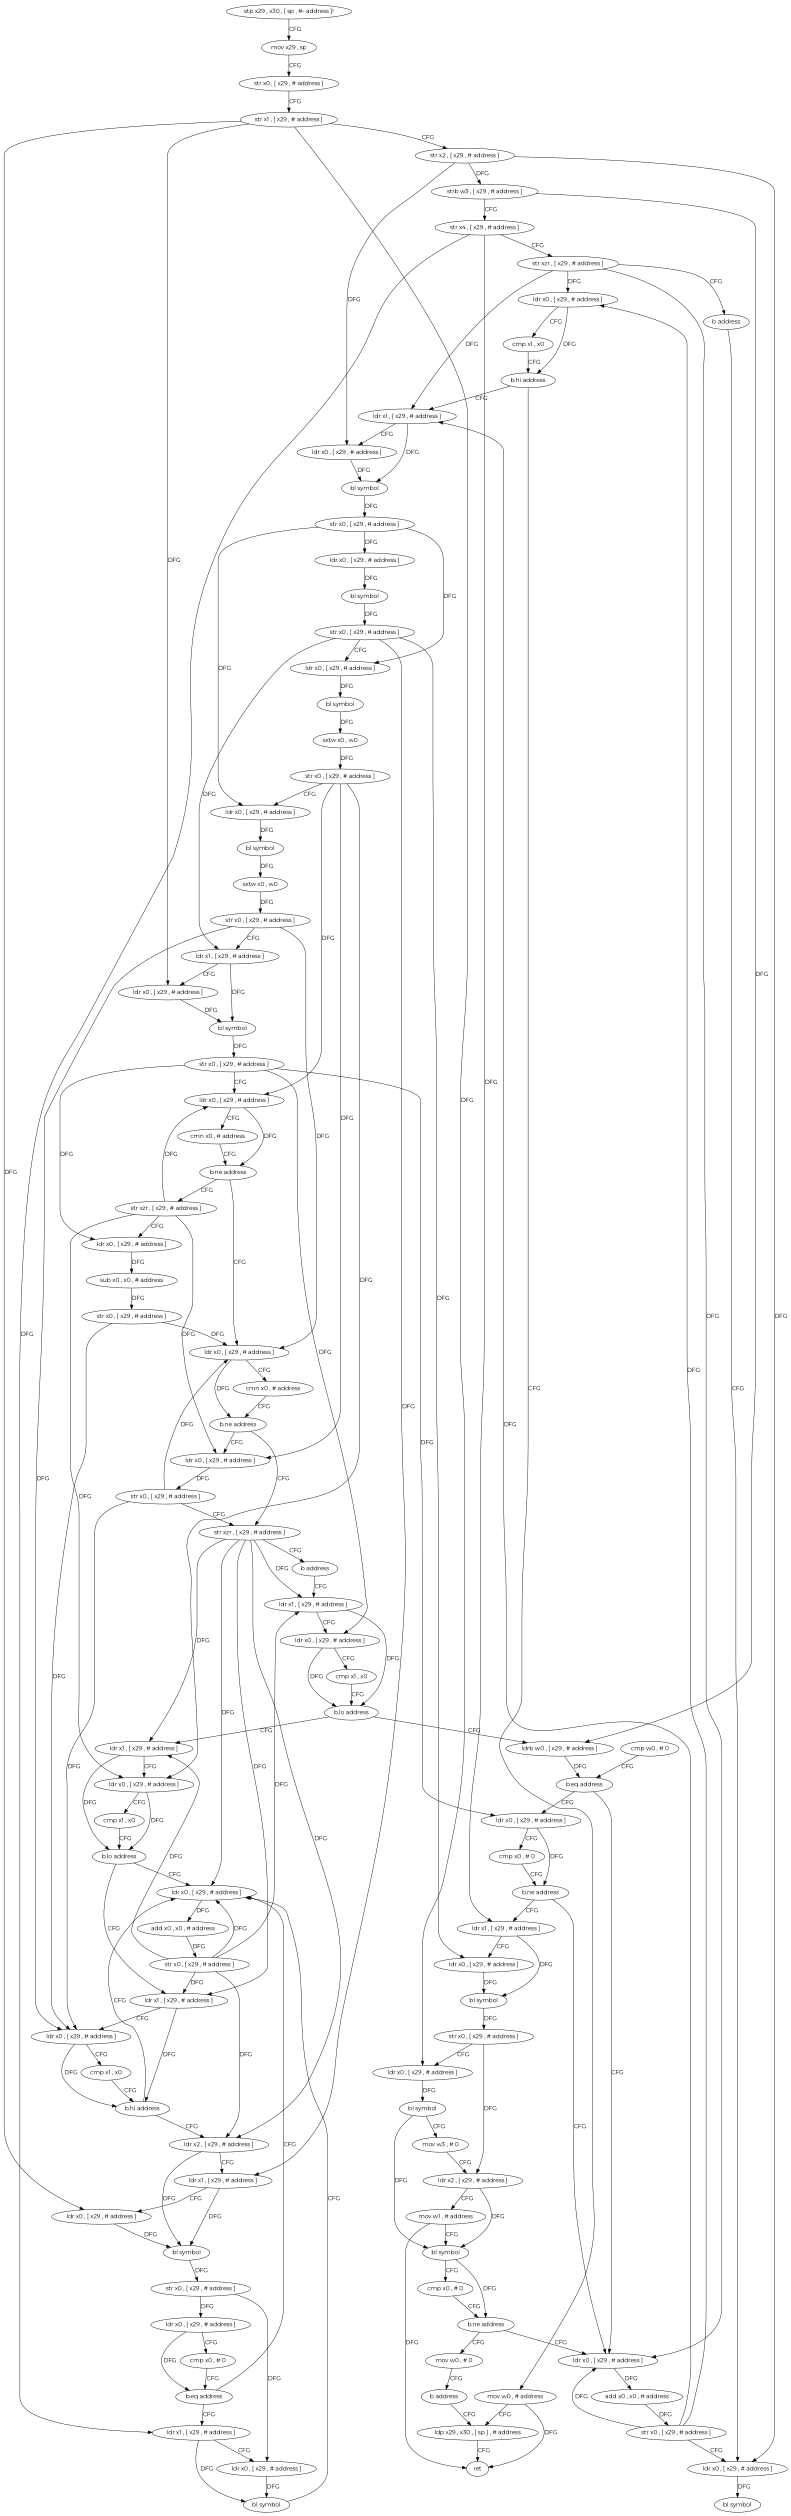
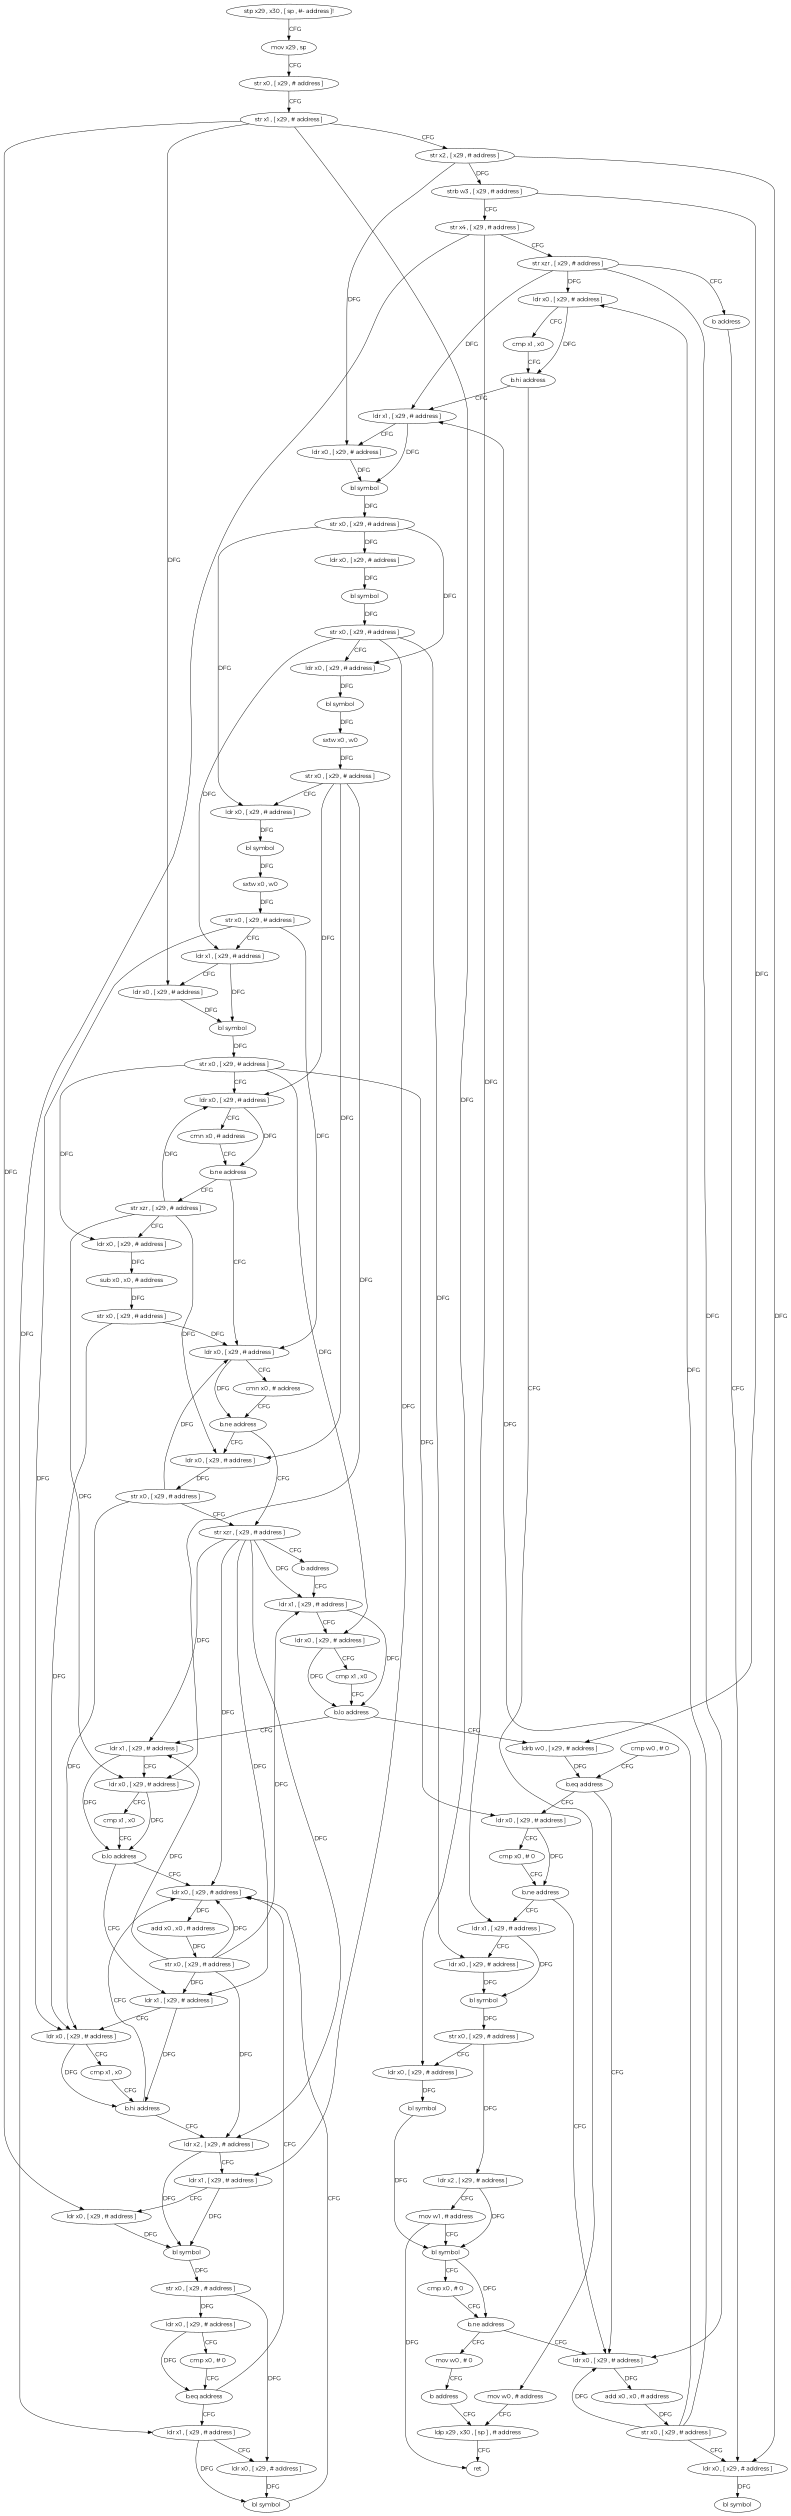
  digraph {
    fontname=Montserrat
    node [fontname=Montserrat]
    edge [fontname=Montserrat]
    n1 [label="stp x29 , x30 , [ sp , #- address ]!"]
    n2 [label="mov x29 , sp"]
    n3 [label="str x0 , [ x29 , # address ]"]
    n4 [label="str x1 , [ x29 , # address ]"]
    n5 [label="str x2 , [ x29 , # address ]"]
    n6 [label="ldr x0 , [ x29 , # address ]"]
    n7 [label="ldr x0 , [ x29 , # address ]"]
    n8 [label="ldr x0 , [ x29 , # address ]"]
    n9 [label="strb w3 , [ x29 , # address ]"]
    n10 [label="ldr x0 , [ x29 , # address ]"]
    n11 [label="ldr x0 , [ x29 , # address ]"]
    n12 [label="bl symbol"]
    n13 [label="bl symbol"]
    n14 [label="bl symbol"]
    n15 [label="str x4 , [ x29 , # address ]"]
    n16 [label="ldrb w0 , [ x29 , # address ]"]
    n17 [label="bl symbol"]
    n18 [label="bl symbol"]
    n19 [label="str xzr , [ x29 , # address ]"]
    n20 [label="ldr x1 , [ x29 , # address ]"]
    n21 [label="ldr x1 , [ x29 , # address ]"]
    n22 [label="b.eq address"]
    n23 [label="b address"]
    n24 [label="ldr x0 , [ x29 , # address ]"]
    n25 [label="ldr x1 , [ x29 , # address ]"]
    n26 [label="ldr x0 , [ x29 , # address ]"]
    n27 [label="ldr x0 , [ x29 , # address ]"]
    n28 [label="bl symbol"]
    n29 [label="ldr x0 , [ x29 , # address ]"]
    n30 [label="bl symbol"]
    n31 [label="b.hi address"]
    n32 [label="cmp x1 , x0"]
    n33 [label="add x0 , x0 , # address"]
    n34 [label="mov w0 , # address"]
    n35 [label="ldp x29 , x30 , [ sp ] , # address"]
    n36 [label=ret]
    n37 [label="str x0 , [ x29 , # address ]"]
    n38 [label="ldr x0 , [ x29 , # address ]"]
    n39 [label="ldr x0 , [ x29 , # address ]"]
    n40 [label="ldr x0 , [ x29 , # address ]"]
    n41 [label="bl symbol"]
    n42 [label="bl symbol"]
    n43 [label="bl symbol"]
    n44 [label="str x0 , [ x29 , # address ]"]
    n45 [label="ldr x1 , [ x29 , # address ]"]
    n46 [label="ldr x1 , [ x29 , # address ]"]
    n47 [label="sxtw x0 , w0"]
    n48 [label="str x0 , [ x29 , # address ]"]
    n49 [label="ldr x0 , [ x29 , # address ]"]
    n50 [label="ldr x0 , [ x29 , # address ]"]
    n51 [label="ldr x0 , [ x29 , # address ]"]
    n52 [label="cmn x0 , # address"]
    n53 [label="b.ne address"]
    n54 [label="str x0 , [ x29 , # address ]"]
    n55 [label="b.lo address"]
    n56 [label="cmp x1 , x0"]
    n57 [label="sxtw x0 , w0"]
    n58 [label="str x0 , [ x29 , # address ]"]
    n59 [label="ldr x0 , [ x29 , # address ]"]
    n60 [label="ldr x0 , [ x29 , # address ]"]
    n61 [label="cmn x0 , # address"]
    n62 [label="b.ne address"]
    n63 [label="b.hi address"]
    n64 [label="cmp x1 , x0"]
    n65 [label="str x0 , [ x29 , # address ]"]
    n66 [label="ldr x0 , [ x29 , # address ]"]
    n67 [label="ldr x0 , [ x29 , # address ]"]
    n68 [label="ldr x0 , [ x29 , # address ]"]
    n69 [label="sub x0 , x0 , # address"]
    n70 [label="b.lo address"]
    n71 [label="cmp x1 , x0"]
    n72 [label="cmp x0 , # 0"]
    n73 [label="b.ne address"]
    n74 [label="str xzr , [ x29 , # address ]"]
    n75 [label="str xzr , [ x29 , # address ]"]
    n76 [label="b address"]
    n77 [label="ldr x1 , [ x29 , # address ]"]
    n78 [label="ldr x1 , [ x29 , # address ]"]
    n79 [label="ldr x0 , [ x29 , # address ]"]
    n80 [label="ldr x1 , [ x29 , # address ]"]
    n81 [label="ldr x2 , [ x29 , # address ]"]
    n82 [label="add x0 , x0 , # address"]
    n83 [label="str x0 , [ x29 , # address ]"]
    n84 [label="cmp w0 , # 0"]
    n85 [label="str x0 , [ x29 , # address ]"]
    n86 [label="str x0 , [ x29 , # address ]"]
    n87 [label="str x0 , [ x29 , # address ]"]
    n88 [label="str x0 , [ x29 , # address ]"]
    n89 [label="ldr x0 , [ x29 , # address ]"]
    n90 [label="cmp x0 , # 0"]
    n91 [label="b.eq address"]
    n92 [label="ldr x2 , [ x29 , # address ]"]
    n93 [label="bl symbol"]
    n94 [label="mov w1 , # address"]
-   n95 [label="mov w3 , # 0"]
    n96 [label="cmp x0 , # 0"]
    n97 [label="b.ne address"]
    n98 [label="mov w0 , # 0"]
    n99 [label="b address"]
    n1 -> n2 [label=CFG]
    n2 -> n3 [label=CFG]
    n3 -> n4 [label=CFG]
    n4 -> n5 [label=CFG]
    n4 -> n6 [label=DFG]
    n4 -> n7 [label=DFG]
    n4 -> n8 [label=DFG]
    n5 -> n9 [label=DFG]
    n5 -> n10 [label=DFG]
    n5 -> n11 [label=DFG]
    n6 -> n12 [label=DFG]
    n7 -> n13 [label=DFG]
    n8 -> n14 [label=DFG]
    n9 -> n15 [label=CFG]
    n9 -> n16 [label=DFG]
    n10 -> n17 [label=DFG]
    n11 -> n18 [label=DFG]
    n12 -> n65 [label=DFG]
    n13 -> n87 [label=DFG]
    n14 -> n93 [label=DFG]
-   n14 -> n95 [label=CFG]
    n15 -> n19 [label=CFG]
    n15 -> n20 [label=DFG]
    n15 -> n21 [label=DFG]
    n16 -> n22 [label=DFG]
    n18 -> n37 [label=DFG]
    n19 -> n23 [label=CFG]
    n19 -> n24 [label=DFG]
    n19 -> n25 [label=DFG]
    n19 -> n26 [label=DFG]
    n20 -> n27 [label=CFG]
    n20 -> n28 [label=DFG]
    n21 -> n29 [label=CFG]
    n21 -> n30 [label=DFG]
    n22 -> n26 [label=CFG]
    n22 -> n68 [label=CFG]
    n23 -> n10 [label=CFG]
    n24 -> n31 [label=DFG]
    n24 -> n32 [label=CFG]
    n25 -> n11 [label=CFG]
    n25 -> n18 [label=DFG]
    n26 -> n33 [label=DFG]
    n27 -> n28 [label=DFG]
    n28 -> n88 [label=DFG]
    n29 -> n30 [label=DFG]
    n30 -> n79 [label=CFG]
    n31 -> n25 [label=CFG]
    n31 -> n34 [label=CFG]
    n32 -> n31 [label=CFG]
    n33 -> n86 [label=DFG]
    n34 -> n35 [label=CFG]
-   n34 -> n36 [label=DFG]
    n35 -> n36 [label=CFG]
    n37 -> n38 [label=DFG]
    n37 -> n39 [label=DFG]
    n37 -> n40 [label=DFG]
    n38 -> n41 [label=DFG]
    n39 -> n42 [label=DFG]
    n40 -> n43 [label=DFG]
    n41 -> n44 [label=DFG]
    n42 -> n47 [label=DFG]
    n43 -> n57 [label=DFG]
    n44 -> n27 [label=DFG]
    n44 -> n39 [label=CFG]
    n44 -> n45 [label=DFG]
    n44 -> n46 [label=DFG]
    n45 -> n6 [label=CFG]
    n45 -> n12 [label=DFG]
    n46 -> n7 [label=CFG]
    n46 -> n13 [label=DFG]
    n47 -> n48 [label=DFG]
    n48 -> n40 [label=CFG]
    n48 -> n49 [label=DFG]
    n48 -> n50 [label=DFG]
    n48 -> n51 [label=DFG]
    n49 -> n52 [label=CFG]
    n49 -> n53 [label=DFG]
    n50 -> n54 [label=DFG]
    n51 -> n55 [label=DFG]
    n51 -> n56 [label=CFG]
    n52 -> n53 [label=CFG]
    n53 -> n59 [label=CFG]
    n53 -> n74 [label=CFG]
    n54 -> n59 [label=DFG]
    n54 -> n60 [label=DFG]
    n54 -> n75 [label=CFG]
    n55 -> n79 [label=CFG]
    n55 -> n80 [label=CFG]
    n56 -> n55 [label=CFG]
    n57 -> n58 [label=DFG]
    n58 -> n45 [label=CFG]
    n58 -> n59 [label=DFG]
    n58 -> n60 [label=DFG]
    n59 -> n61 [label=CFG]
    n59 -> n62 [label=DFG]
    n60 -> n63 [label=DFG]
    n60 -> n64 [label=CFG]
    n61 -> n62 [label=CFG]
    n62 -> n50 [label=CFG]
    n62 -> n75 [label=CFG]
    n63 -> n79 [label=CFG]
    n63 -> n81 [label=CFG]
    n64 -> n63 [label=CFG]
    n65 -> n49 [label=CFG]
    n65 -> n66 [label=DFG]
    n65 -> n67 [label=DFG]
    n65 -> n68 [label=DFG]
    n66 -> n69 [label=DFG]
    n67 -> n70 [label=DFG]
    n67 -> n71 [label=CFG]
    n68 -> n72 [label=CFG]
    n68 -> n73 [label=DFG]
    n69 -> n83 [label=DFG]
    n70 -> n16 [label=CFG]
    n70 -> n78 [label=CFG]
    n71 -> n70 [label=CFG]
    n72 -> n73 [label=CFG]
    n73 -> n20 [label=CFG]
    n73 -> n26 [label=CFG]
    n74 -> n49 [label=DFG]
    n74 -> n50 [label=DFG]
    n74 -> n51 [label=DFG]
    n74 -> n66 [label=CFG]
    n75 -> n76 [label=CFG]
    n75 -> n77 [label=DFG]
    n75 -> n78 [label=DFG]
    n75 -> n79 [label=DFG]
    n75 -> n80 [label=DFG]
    n75 -> n81 [label=DFG]
    n76 -> n77 [label=CFG]
    n77 -> n67 [label=CFG]
    n77 -> n70 [label=DFG]
    n78 -> n51 [label=CFG]
    n78 -> n55 [label=DFG]
    n79 -> n82 [label=DFG]
    n80 -> n60 [label=CFG]
    n80 -> n63 [label=DFG]
    n81 -> n13 [label=DFG]
    n81 -> n46 [label=CFG]
    n82 -> n85 [label=DFG]
    n83 -> n59 [label=DFG]
    n83 -> n60 [label=DFG]
    n84 -> n22 [label=CFG]
    n85 -> n77 [label=DFG]
    n85 -> n78 [label=DFG]
    n85 -> n79 [label=DFG]
    n85 -> n80 [label=DFG]
    n85 -> n81 [label=DFG]
    n86 -> n10 [label=CFG]
    n86 -> n24 [label=DFG]
    n86 -> n25 [label=DFG]
    n86 -> n26 [label=DFG]
    n87 -> n29 [label=DFG]
    n87 -> n89 [label=DFG]
    n88 -> n8 [label=CFG]
    n88 -> n92 [label=DFG]
    n89 -> n90 [label=CFG]
    n89 -> n91 [label=DFG]
    n90 -> n91 [label=CFG]
    n91 -> n21 [label=CFG]
    n91 -> n79 [label=CFG]
    n92 -> n93 [label=DFG]
    n92 -> n94 [label=CFG]
    n93 -> n96 [label=CFG]
    n93 -> n97 [label=DFG]
    n94 -> n36 [label=DFG]
    n94 -> n93 [label=CFG]
-   n95 -> n92 [label=CFG]
    n96 -> n97 [label=CFG]
    n97 -> n26 [label=CFG]
    n97 -> n98 [label=CFG]
    n98 -> n99 [label=CFG]
    n99 -> n35 [label=CFG]
  }
